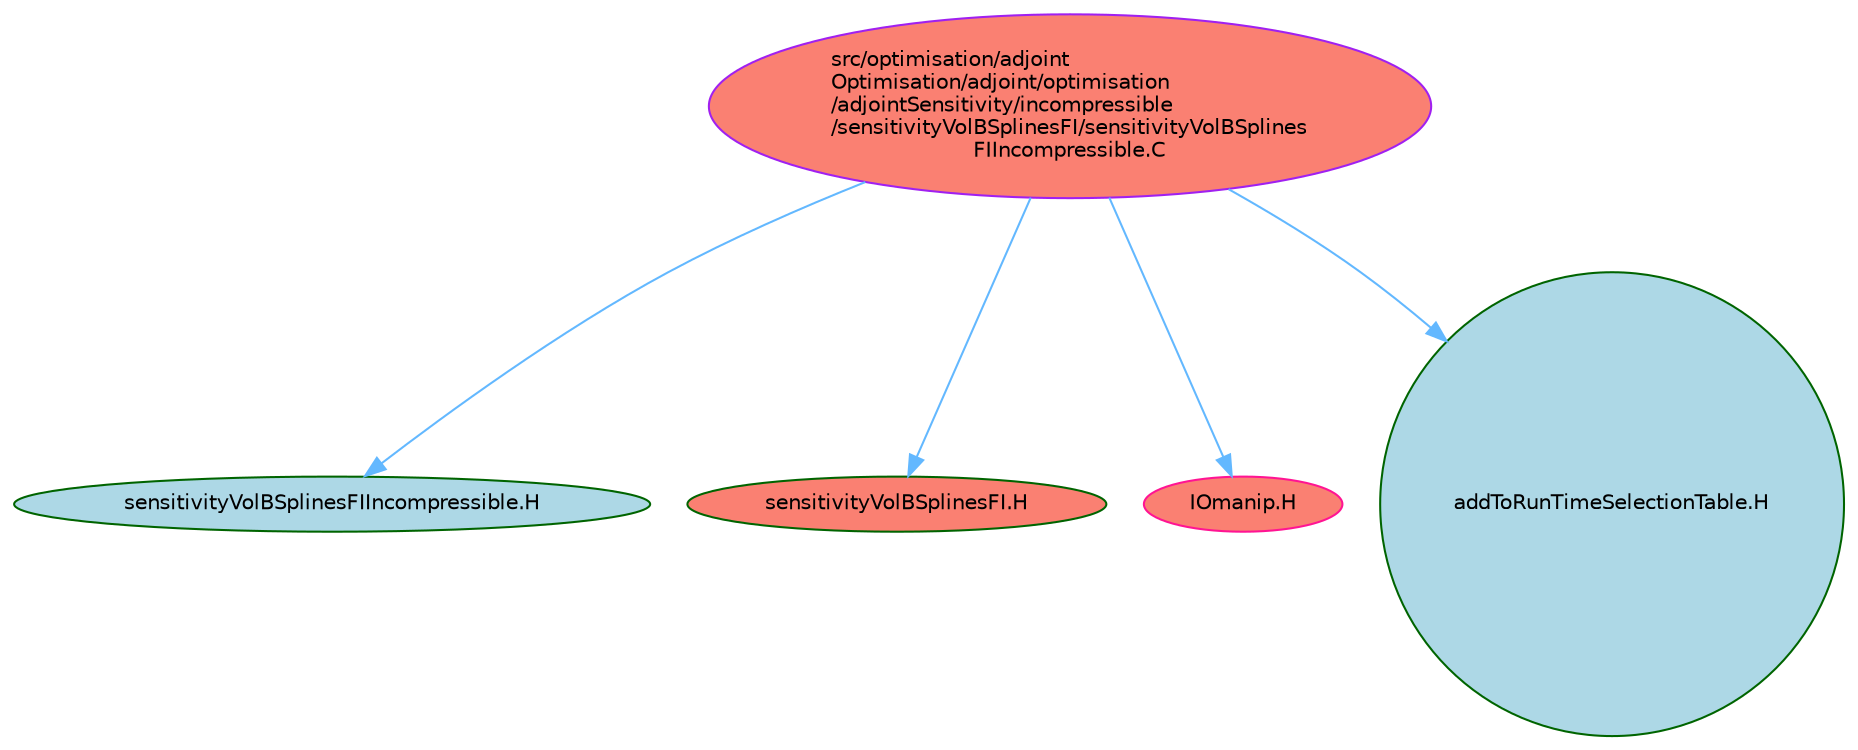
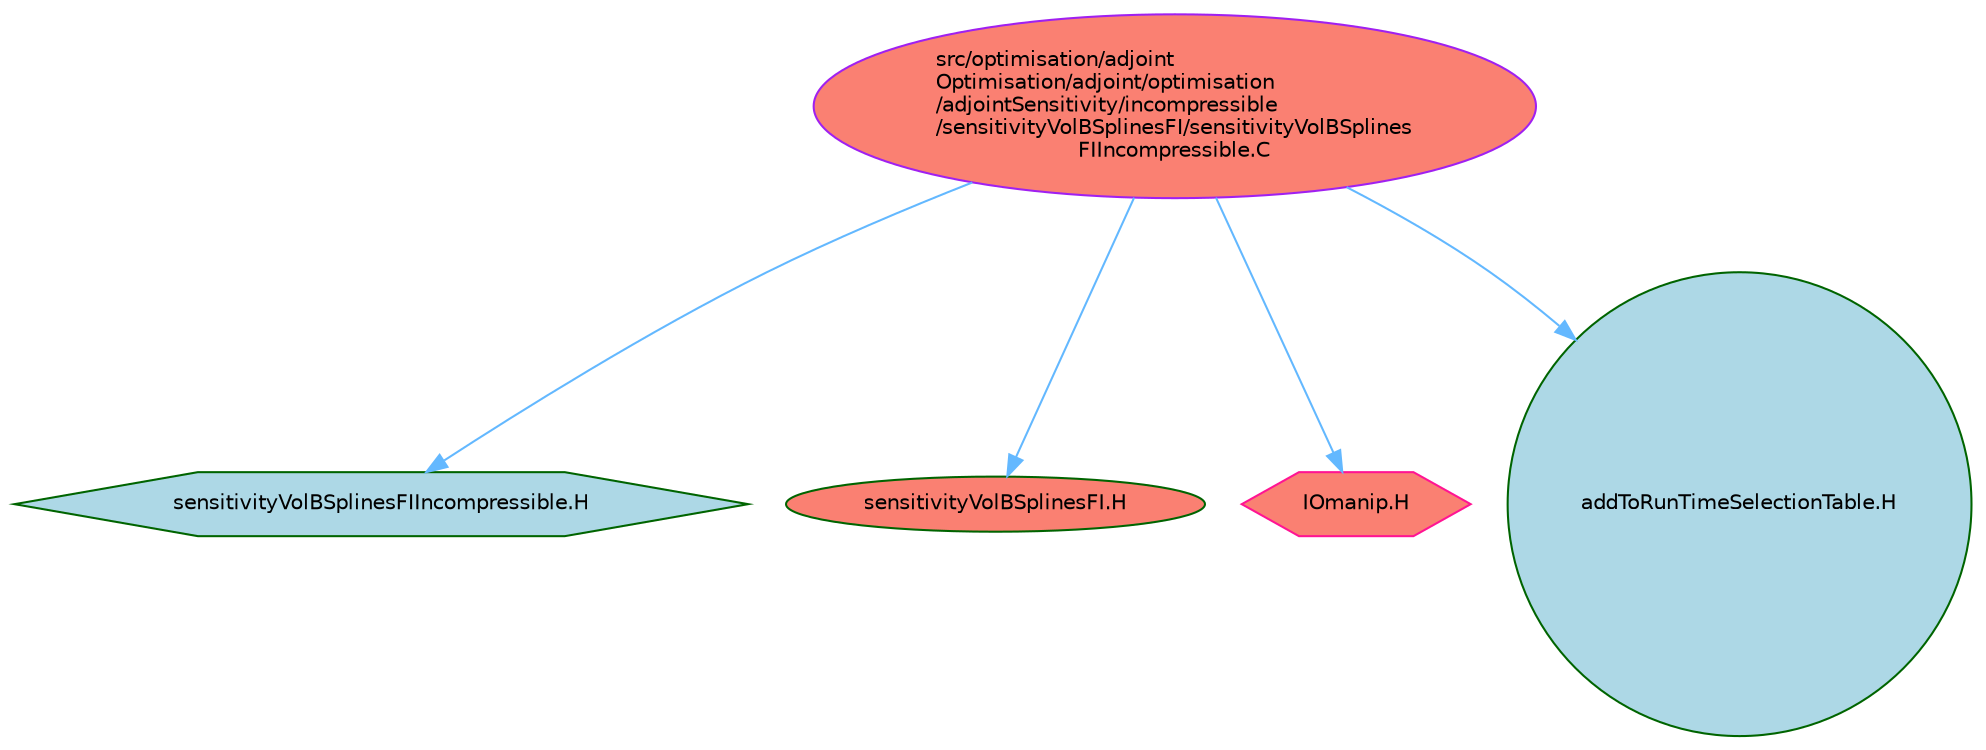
  digraph {
    node [color=darkgreen fillcolor=salmon fontname=Helvetica fontsize=10 shape=ellipse style=filled]
    edge [color=steelblue1 fontname=Helvetica fontsize=10 labelfontname=Helvetica labelfontsize=10 style=solid]
    n1 [color=purple fontcolor=black height=0.2 label="src/optimisation/adjoint\lOptimisation/adjoint/optimisation\l/adjointSensitivity/incompressible\l/sensitivityVolBSplinesFI/sensitivityVolBSplines\lFIIncompressible.C" width=0.4]
-   n2 [fillcolor=lightblue height=0.2 label="sensitivityVolBSplinesFIIncompressible.H" width=0.4]
+   n2 [fillcolor=lightblue height=0.2 label="sensitivityVolBSplinesFIIncompressible.H" shape=hexagon width=0.4]
    n3 [height=0.2 label="sensitivityVolBSplinesFI.H" width=0.4]
-   n4 [color=deeppink height=0.2 label="IOmanip.H" width=0.4]
+   n4 [color=deeppink height=0.2 label="IOmanip.H" shape=hexagon width=0.4]
    n5 [fillcolor=lightblue height=0.2 label="addToRunTimeSelectionTable.H" shape=circle width=0.4]
    n1 -> n2
    n1 -> n3
    n1 -> n4
    n1 -> n5
  }
